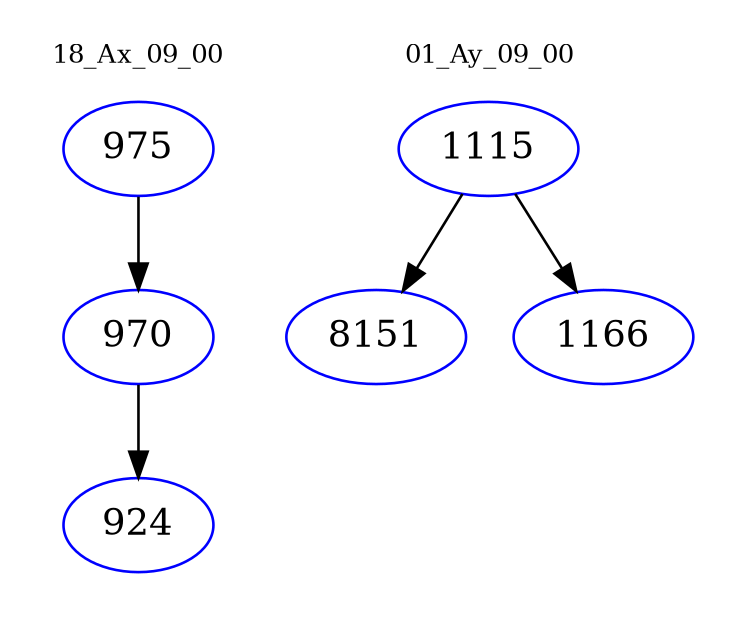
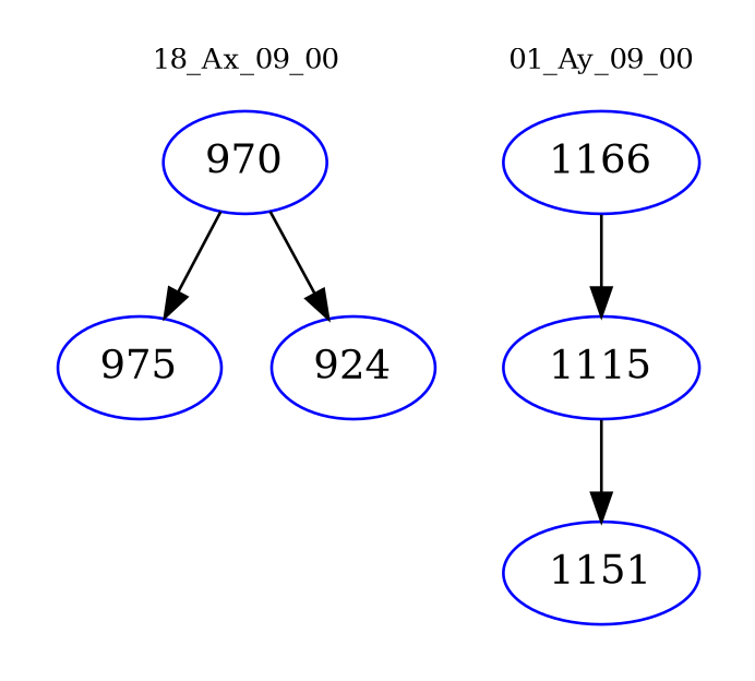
  digraph {
    node [color=blue]
    edge [color=black]
    n1 [label=970]
    n2 [label=975]
    n3 [label=924]
    n4 [label=1115]
-   n5 [label=8151]
+   n5 [label=1151]
    n6 [label=1166]
    subgraph cluster_1 {
      color=white
      fontsize=10
      label="18_Ax_09_00"
      n1
      n2
      n3
    }
    subgraph cluster_2 {
      color=white
      fontsize=10
      label="01_Ay_09_00"
      n4
      n5
      n6
    }
-   n2 -> n1
+   n1 -> n2
    n1 -> n3
    n4 -> n5
-   n4 -> n6
+   n6 -> n4
  }
